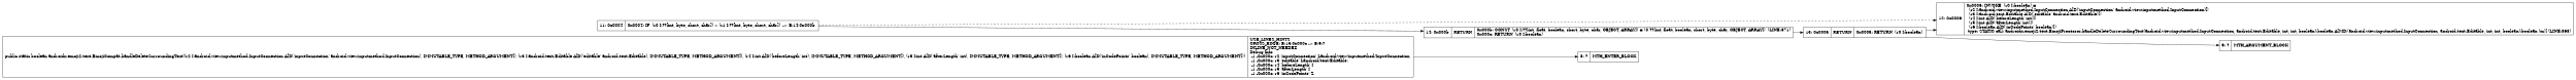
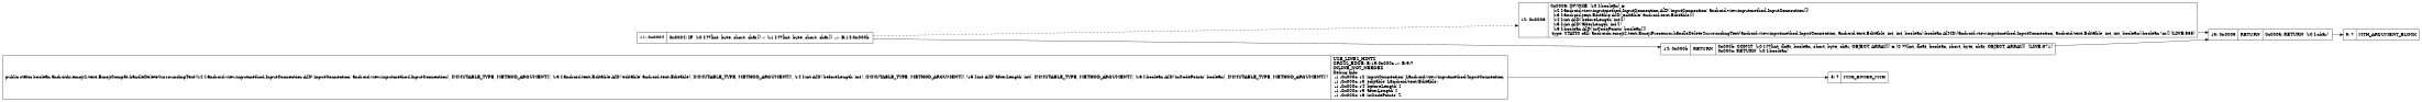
  digraph {
    rankdir=LR
    node [shape=record]
-   n1 [label="{8\:\ ?|MTH_ENTER_BLOCK\l}"]
+   n1 [label="{8\:\ ?|MTH_ENTER_MTH\l}"]
    n2 [label="{11\:\ 0x0004|0x0004: IF  (r0 I:??[int, byte, short, char]) \< (r1 I:??[int, byte, short, char])  \-\> B:14:0x000b \l}"]
    n3 [label="{12\:\ 0x0006|0x0006: INVOKE  (r0 I:boolean) = \l  (r2 I:android.view.inputmethod.InputConnection A[D('inputConnection' android.view.inputmethod.InputConnection)])\l  (r3 I:android.text.Editable A[D('editable' android.text.Editable)])\l  (r4 I:int A[D('beforeLength' int)])\l  (r5 I:int A[D('afterLength' int)])\l  (r6 I:boolean A[D('inCodePoints' boolean)])\l type: STATIC call: androidx.emoji2.text.EmojiProcessor.handleDeleteSurroundingText(android.view.inputmethod.InputConnection, android.text.Editable, int, int, boolean):boolean A[MD:(android.view.inputmethod.InputConnection, android.text.Editable, int, int, boolean):boolean (m)] (LINE:868)\l}"]
    n4 [label="{14\:\ 0x000b|RETURN\l|0x000b: CONST  (r0 I:??[int, float, boolean, short, byte, char, OBJECT, ARRAY]) = (0 ??[int, float, boolean, short, byte, char, OBJECT, ARRAY])  (LINE:871)\l0x000c: RETURN  (r0 I:boolean) \l}"]
-   n5 [label="{13\:\ 0x000a|RETURN\l|0x000a: RETURN  (r0 I:boolean) \l}"]
+   n5 [label="{13\:\ 0x000a|RETURN\l|0x000a: RETURN  (r0 I:char) \l}"]
    n6 [label="{9\:\ ?|MTH_ARGUMENT_BLOCK\l}"]
    n7 [label="{public static boolean androidx.emoji2.text.EmojiCompat.handleDeleteSurroundingText((r2 I:android.view.inputmethod.InputConnection A[D('inputConnection' android.view.inputmethod.InputConnection), IMMUTABLE_TYPE, METHOD_ARGUMENT]), (r3 I:android.text.Editable A[D('editable' android.text.Editable), IMMUTABLE_TYPE, METHOD_ARGUMENT]), (r4 I:int A[D('beforeLength' int), IMMUTABLE_TYPE, METHOD_ARGUMENT]), (r5 I:int A[D('afterLength' int), IMMUTABLE_TYPE, METHOD_ARGUMENT]), (r6 I:boolean A[D('inCodePoints' boolean), IMMUTABLE_TYPE, METHOD_ARGUMENT]))  | USE_LINES_HINTS\lCROSS_EDGE: B:15:0x000c \-\> B:9:?\lINLINE_NOT_NEEDED\lDebug Info:\l  \-1 \-0x000c: r2 'inputConnection' Landroid\/view\/inputmethod\/InputConnection;\l  \-1 \-0x000c: r3 'editable' Landroid\/text\/Editable;\l  \-1 \-0x000c: r4 'beforeLength' I\l  \-1 \-0x000c: r5 'afterLength' I\l  \-1 \-0x000c: r6 'inCodePoints' Z\l}"]
    n2 -> n3 [style=dashed]
    n2 -> n4
-   n5 -> n3
+   n3 -> n5
    n4 -> n5
    n5 -> n6
    n7 -> n1
  }
